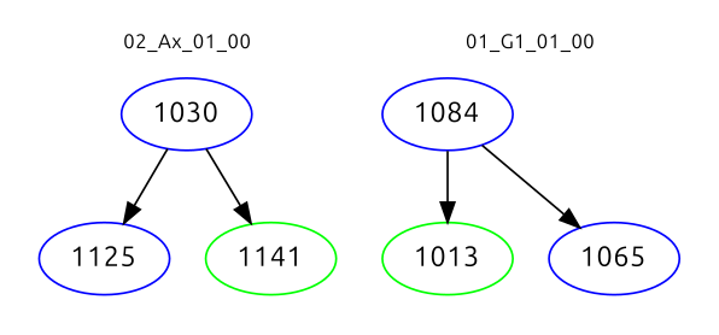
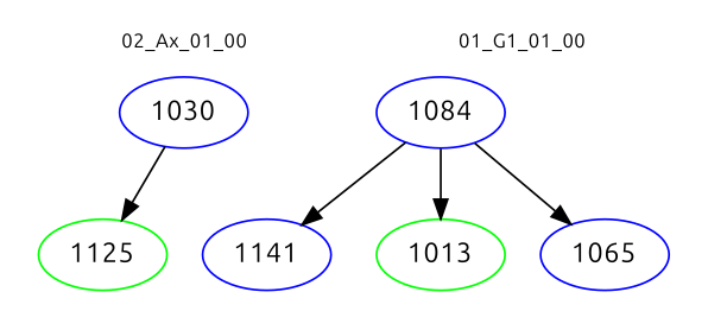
  digraph {
    fontname=Ubuntu
    node [color=blue fontname=Ubuntu]
    edge [color=black fontname=Ubuntu]
    n1 [label=1030]
-   n2 [label=1125]
-   n3 [color=green label=1141]
+   n2 [color=green label=1125]
+   n3 [label=1141]
    n4 [label=1084]
    n5 [color=green label=1013]
    n6 [label=1065]
    subgraph cluster_1 {
      color=white
      fontsize=10
      label="02_Ax_01_00"
      n1
      n2
      n3
    }
    subgraph cluster_2 {
      color=white
      fontsize=10
      label="01_G1_01_00"
      n4
      n5
      n6
    }
    n1 -> n2
-   n1 -> n3
+   n4 -> n3
    n4 -> n5
    n4 -> n6
  }
